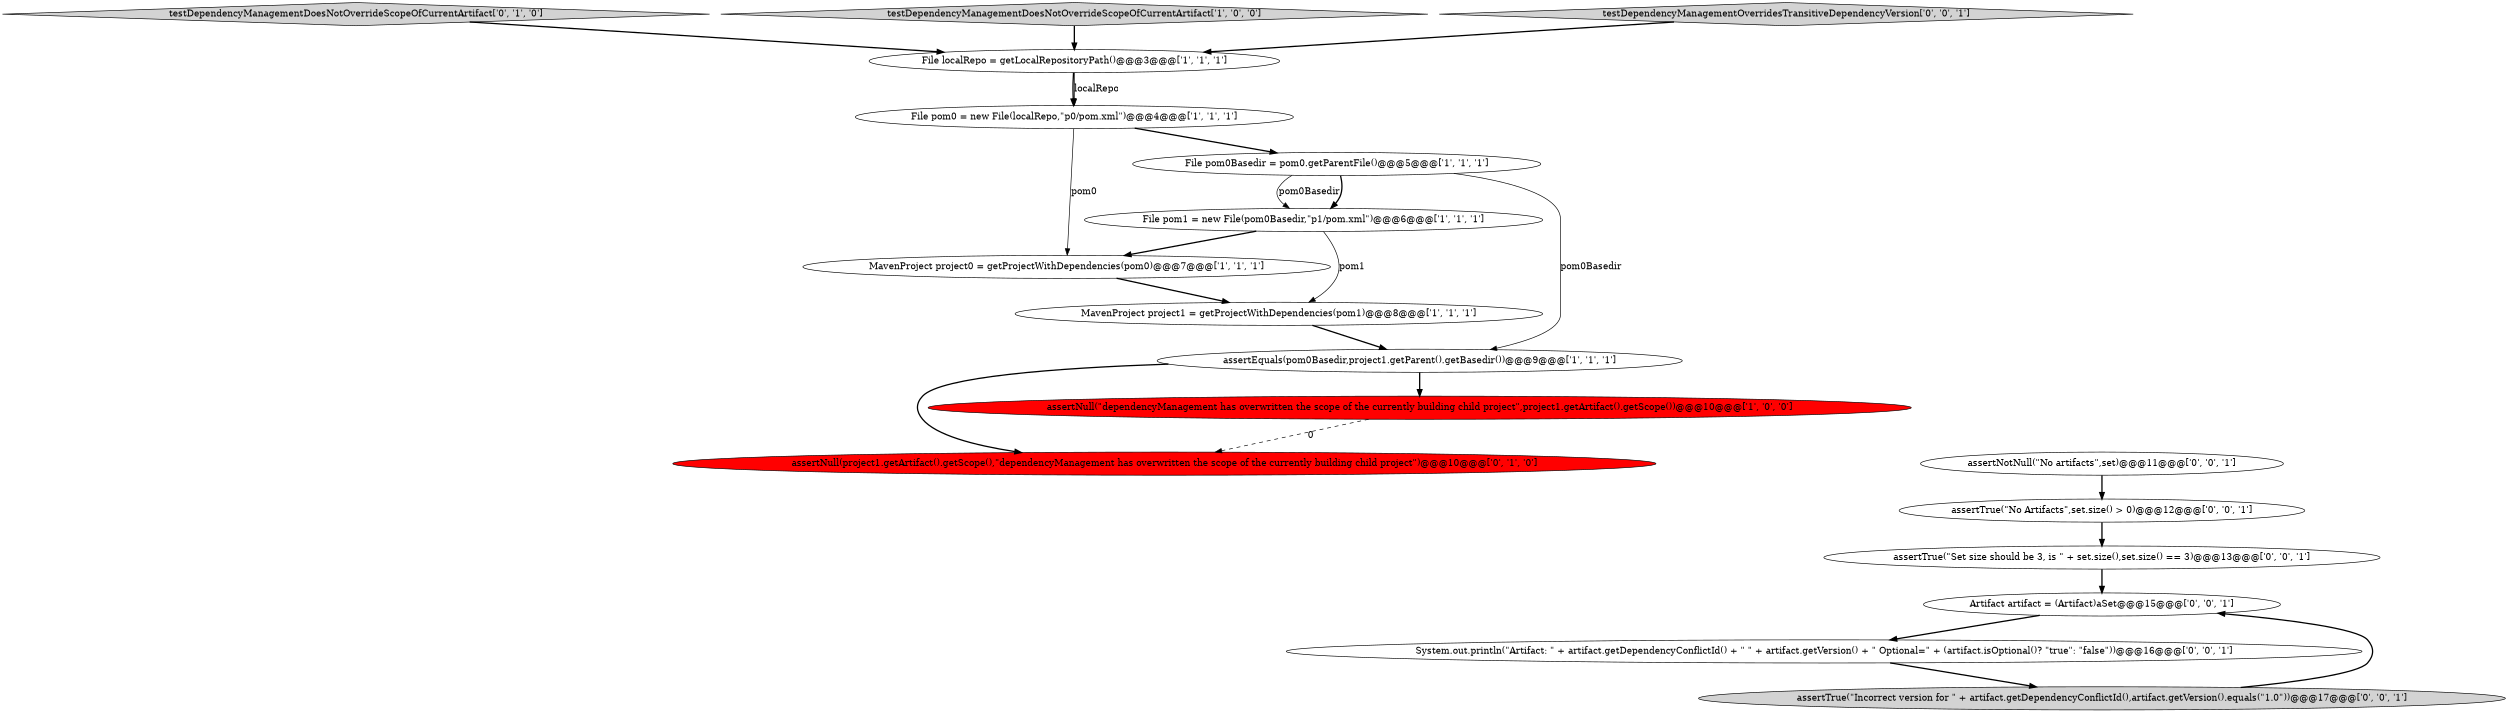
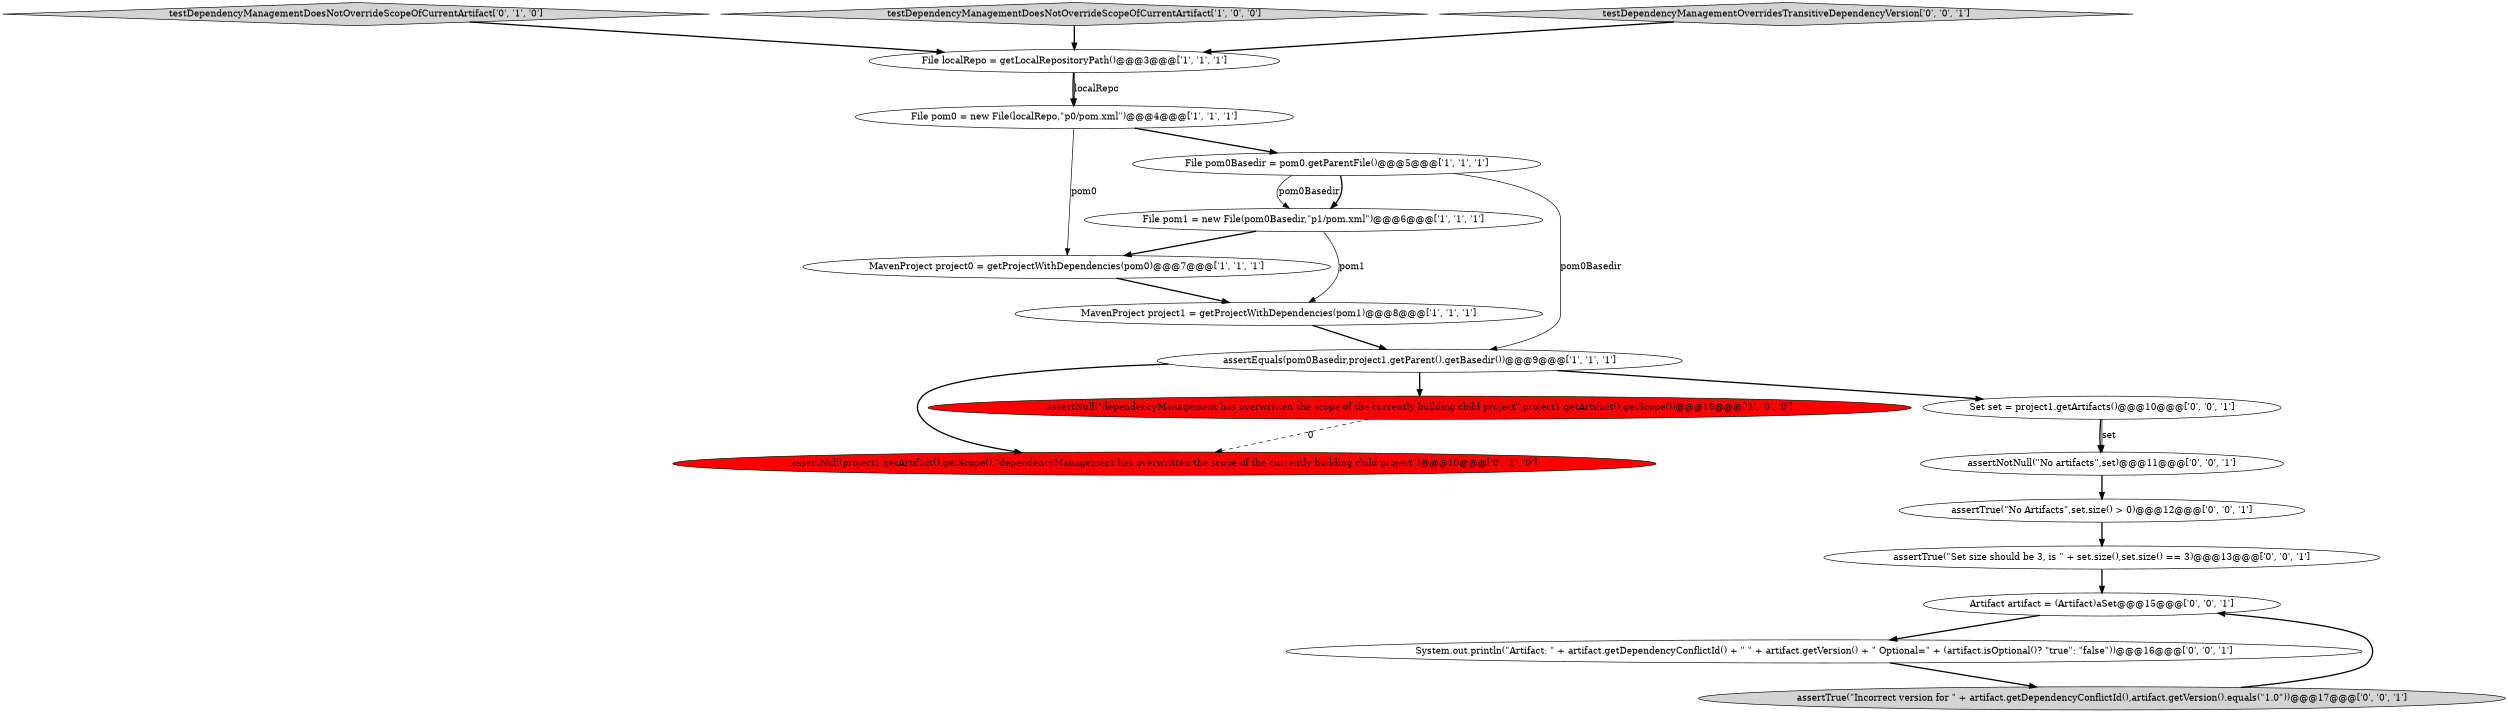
  digraph {
    node [fillcolor=white shape=ellipse style=filled]
    edge [style=bold]
    n1 [label="assertEquals(pom0Basedir,project1.getParent().getBasedir())@@@9@@@['1', '1', '1']"]
    n2 [fillcolor=red label="assertNull(\"dependencyManagement has overwritten the scope of the currently building child project\",project1.getArtifact().getScope())@@@10@@@['1', '0', '0']"]
+   n3 [label="Set set = project1.getArtifacts()@@@10@@@['0', '0', '1']"]
    n4 [fillcolor=red label="assertNull(project1.getArtifact().getScope(),\"dependencyManagement has overwritten the scope of the currently building child project\")@@@10@@@['0', '1', '0']"]
    n5 [label="assertNotNull(\"No artifacts\",set)@@@11@@@['0', '0', '1']"]
    n6 [label="assertTrue(\"No Artifacts\",set.size() > 0)@@@12@@@['0', '0', '1']"]
    n7 [label="System.out.println(\"Artifact: \" + artifact.getDependencyConflictId() + \" \" + artifact.getVersion() + \" Optional=\" + (artifact.isOptional()? \"true\": \"false\"))@@@16@@@['0', '0', '1']"]
    n8 [fillcolor=lightgray label="assertTrue(\"Incorrect version for \" + artifact.getDependencyConflictId(),artifact.getVersion().equals(\"1.0\"))@@@17@@@['0', '0', '1']"]
    n9 [label="File localRepo = getLocalRepositoryPath()@@@3@@@['1', '1', '1']"]
    n10 [label="File pom0 = new File(localRepo,\"p0/pom.xml\")@@@4@@@['1', '1', '1']"]
    n11 [label="MavenProject project0 = getProjectWithDependencies(pom0)@@@7@@@['1', '1', '1']"]
    n12 [label="MavenProject project1 = getProjectWithDependencies(pom1)@@@8@@@['1', '1', '1']"]
    n13 [fillcolor=lightgray label="testDependencyManagementDoesNotOverrideScopeOfCurrentArtifact['0', '1', '0']" shape=diamond]
    n14 [label="Artifact artifact = (Artifact)aSet@@@15@@@['0', '0', '1']"]
    n15 [label="assertTrue(\"Set size should be 3, is \" + set.size(),set.size() == 3)@@@13@@@['0', '0', '1']"]
    n16 [fillcolor=lightgray label="testDependencyManagementDoesNotOverrideScopeOfCurrentArtifact['1', '0', '0']" shape=diamond]
    n17 [label="File pom0Basedir = pom0.getParentFile()@@@5@@@['1', '1', '1']"]
    n18 [label="File pom1 = new File(pom0Basedir,\"p1/pom.xml\")@@@6@@@['1', '1', '1']"]
    n19 [fillcolor=lightgray label="testDependencyManagementOverridesTransitiveDependencyVersion['0', '0', '1']" shape=diamond]
    n1 -> n2
+   n1 -> n3
    n1 -> n4
    n2 -> n4 [label=0 style=dashed]
+   n3 -> n5
+   n3 -> n5 [label=set style=solid]
    n5 -> n6
    n6 -> n15
    n7 -> n8
    n8 -> n14
    n9 -> n10
    n9 -> n10 [label=localRepo style=solid]
    n10 -> n11 [label=pom0 style=solid]
    n10 -> n17
    n11 -> n12
    n12 -> n1
    n13 -> n9
    n14 -> n7
    n15 -> n14
    n16 -> n9
    n17 -> n1 [label=pom0Basedir style=solid]
    n17 -> n18 [label=pom0Basedir style=solid]
    n17 -> n18
    n18 -> n11
    n18 -> n12 [label=pom1 style=solid]
    n19 -> n9
  }
